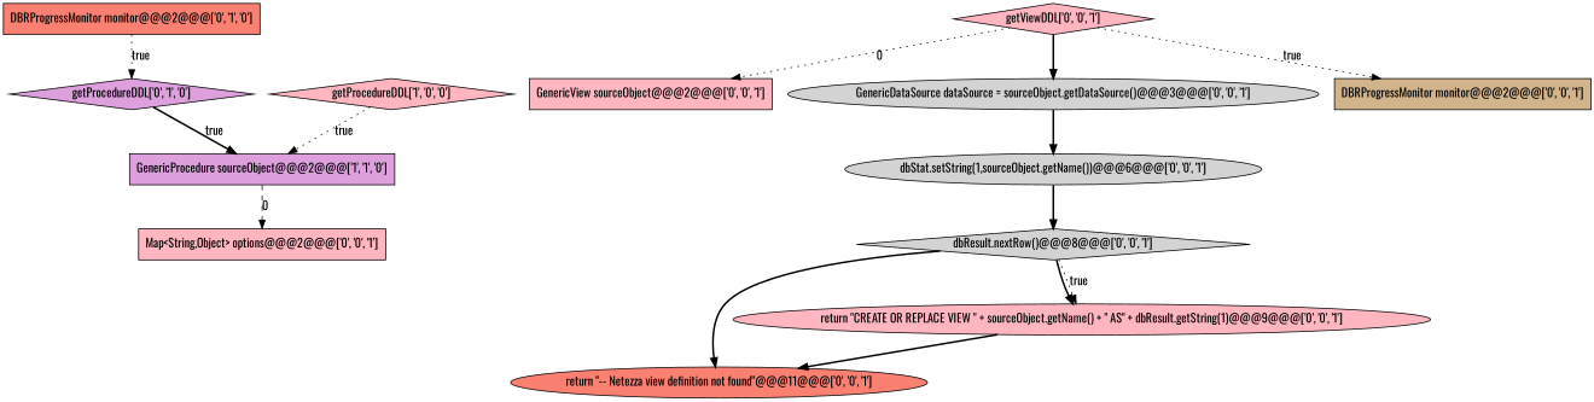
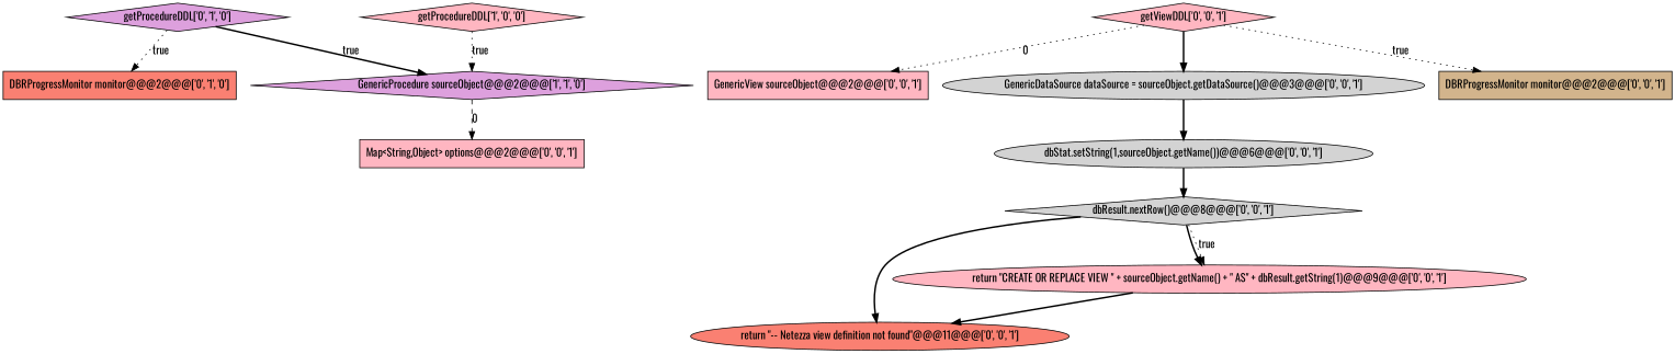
  digraph {
    fontname=Oswald
    node [fillcolor=lightpink fontname=Oswald shape=box style=filled]
    edge [fontname=Oswald style=bold]
    n1 [label="Map<String,Object> options@@@2@@@['0', '0', '1']"]
    n2 [fillcolor=salmon label="return \"-- Netezza view definition not found\"@@@11@@@['0', '0', '1']" shape=ellipse]
    n3 [fillcolor=plum label="getProcedureDDL['0', '1', '0']" shape=diamond]
    n4 [fillcolor=salmon label="DBRProgressMonitor monitor@@@2@@@['0', '1', '0']"]
-   n5 [fillcolor=plum label="GenericProcedure sourceObject@@@2@@@['1', '1', '0']"]
+   n5 [fillcolor=plum label="GenericProcedure sourceObject@@@2@@@['1', '1', '0']" shape=diamond]
    n6 [label="GenericView sourceObject@@@2@@@['0', '0', '1']"]
    n7 [fillcolor=lightgrey label="GenericDataSource dataSource = sourceObject.getDataSource()@@@3@@@['0', '0', '1']" shape=ellipse]
    n8 [fillcolor=lightgrey label="dbStat.setString(1,sourceObject.getName())@@@6@@@['0', '0', '1']" shape=ellipse]
    n9 [fillcolor=lightgrey label="dbResult.nextRow()@@@8@@@['0', '0', '1']" shape=diamond]
    n10 [label="return \"CREATE OR REPLACE VIEW \" + sourceObject.getName() + \" AS\" + dbResult.getString(1)@@@9@@@['0', '0', '1']" shape=ellipse]
    n11 [label="getViewDDL['0', '0', '1']" shape=diamond]
    n12 [fillcolor=tan label="DBRProgressMonitor monitor@@@2@@@['0', '0', '1']"]
    n13 [label="getProcedureDDL['1', '0', '0']" shape=diamond]
-   n4 -> n3 [label=true style=dotted]
+   n3 -> n4 [label=true style=dotted]
    n3 -> n5 [label=true]
    n5 -> n1 [label=0 style=dashed]
    n7 -> n8
    n8 -> n9
    n9 -> n2
    n9 -> n10
    n9 -> n10 [label=true style=dotted]
    n10 -> n2
    n11 -> n6 [label=0 style=dotted]
    n11 -> n7
    n11 -> n12 [label=true style=dotted]
    n13 -> n5 [label=true style=dotted]
  }
